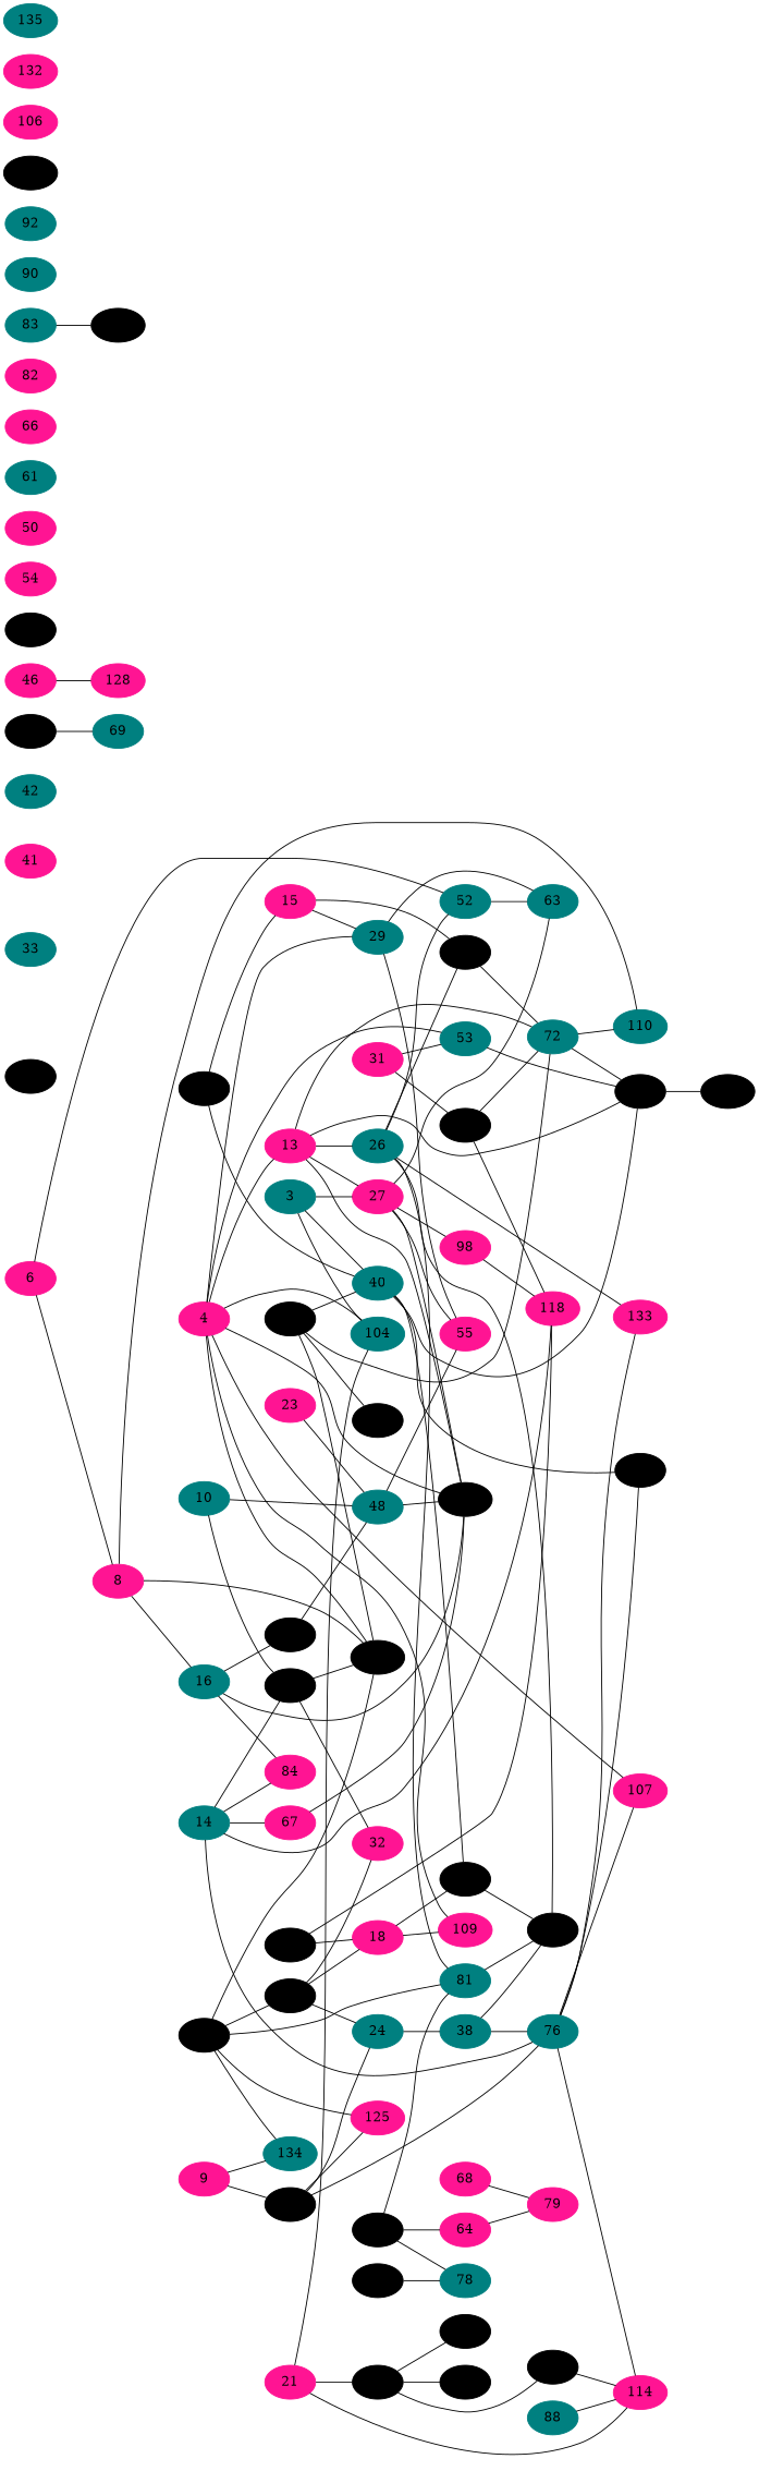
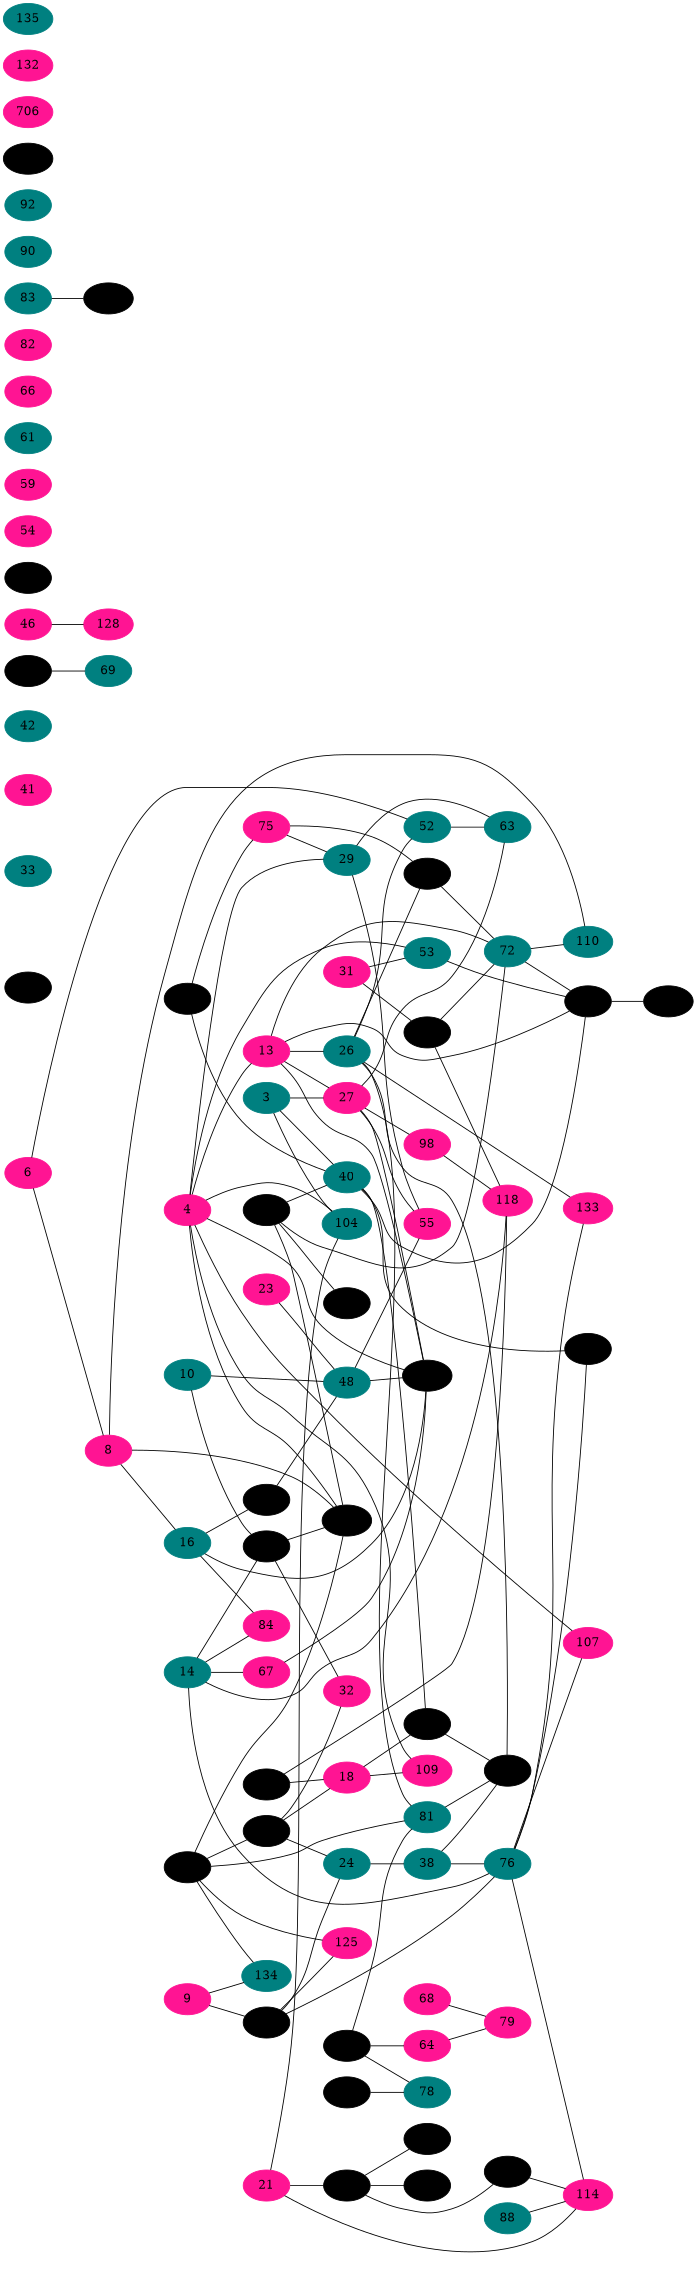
  graph {
    rankdir=LR
    node [color=deeppink style=filled]
    1 [color=black super="+11"]
    17 [color=black super="+117"]
    81 [color=teal]
    101 [color=black super="+112"]
    125
    134 [color=teal]
    18 [super="+123"]
    24 [color=teal super="+28"]
    32
    89 [color=black super="+96"]
    2 [color=black super="+113"]
-   15
+   15 [label=75]
    40 [color=teal super="+77"]
    29 [color=teal super="+39"]
    51 [color=black super="+56"]
    94 [color=black super="+108"]
    58 [color=black super="+80"]
    99 [color=black]
    27 [super="+119"]
    116 [color=black super="+121"]
    63 [color=teal super="+111"]
    98
    55
    3 [color=teal]
    104 [color=teal]
    4 [super="+127"]
    13 [super="+70"]
    53 [color=teal super="+130"]
    107 [super="+115"]
    109
    72 [color=teal super="+102"]
    26 [color=teal super="+36"]
    5 [color=black]
    118 [super="+120"]
    6 [super="+50"]
    8 [super="+74"]
    52 [color=teal]
    16 [color=teal super="+124"]
    110 [color=teal]
    114 [super="+122"]
    7 [color=black]
    87 [color=black]
    84 [super="+131"]
    44 [color=black super="+71"]
    9 [super="+25"]
    12 [color=black super="+34"]
    76 [color=teal super="+86"]
    10 [color=teal super="+22"]
    19 [color=black]
    48 [color=teal super="+73"]
    38 [color=teal super="+129"]
    133
    126 [color=black]
    14 [color=teal]
    67
    20 [color=black]
    21 [super="+37"]
    35 [color=black super="+85"]
    45 [color=black]
    49 [color=black super="+60"]
    95 [color=black]
    23
    30 [color=black super="+100"]
    64
    78 [color=teal]
    79
    31
    62 [color=black super="+97"]
    33 [color=teal]
    41
    42 [color=teal]
    43 [color=black super="+91"]
    69 [color=teal]
    46 [super="+93"]
    128
    47 [color=black]
    54
    57 [color=black]
-   59 [label=50]
+   59
    61 [color=teal]
    66
    68 [super="+75"]
    82
    83 [color=teal]
    103 [color=black]
    88 [color=teal]
    90 [color=teal]
    92 [color=teal]
    105 [color=black]
-   106
+   106 [label=706]
    132
    135 [color=teal]
    1 -- 17
    1 -- 81
    1 -- 101 [weight=2]
    1 -- 125
    1 -- 134
    17 -- 18
    17 -- 24
    17 -- 32
    81 -- 89
    18 -- 58
    18 -- 109
    24 -- 38
    2 -- 15
    2 -- 40
    15 -- 29
    15 -- 51
    40 -- 94
    40 -- 58
    40 -- 99
    29 -- 63
    29 -- 55
    51 -- 72
    94 -- 126
    58 -- 89
    27 -- 116
    27 -- 63
    27 -- 98
    27 -- 55
    98 -- 118
    3 -- 40
    3 -- 27
    3 -- 104
    4 -- 101
    4 -- 29
    4 -- 116
    4 -- 104
    4 -- 13
    4 -- 53
    4 -- 107
    4 -- 109
    13 -- 94
    13 -- 27
    13 -- 116
    13 -- 72
    13 -- 26
    53 -- 94
    72 -- 94
    72 -- 110
    26 -- 81
    26 -- 89
    26 -- 51
    26 -- 52
    26 -- 133
    5 -- 18
    5 -- 118
    6 -- 8
    6 -- 52
    8 -- 101
    8 -- 16
    8 -- 110
    52 -- 63
    16 -- 116
    16 -- 84
    16 -- 44
    7 -- 101
    7 -- 40
    7 -- 72
    7 -- 87
    44 -- 48
    9 -- 134
    9 -- 12
    12 -- 125
    12 -- 24
    12 -- 76
    76 -- 99
    76 -- 107
    76 -- 114
    76 -- 133
    10 -- 19
    10 -- 48
    19 -- 101
    19 -- 32
    48 -- 116
    48 -- 55
    38 -- 89
    38 -- 76
    14 -- 118
    14 -- 84
    14 -- 76
    14 -- 19
    14 -- 67
    67 -- 116
    21 -- 104
    21 -- 114
    21 -- 35
    35 -- 45
    35 -- 49
    35 -- 95
    95 -- 114
    23 -- 48
    30 -- 81
    30 -- 64
    30 -- 78
    64 -- 79
    31 -- 53
    31 -- 62
    62 -- 72
    62 -- 118
    43 -- 69
    46 -- 128
    57 -- 78
    68 -- 79
    83 -- 103
    88 -- 114
  }
